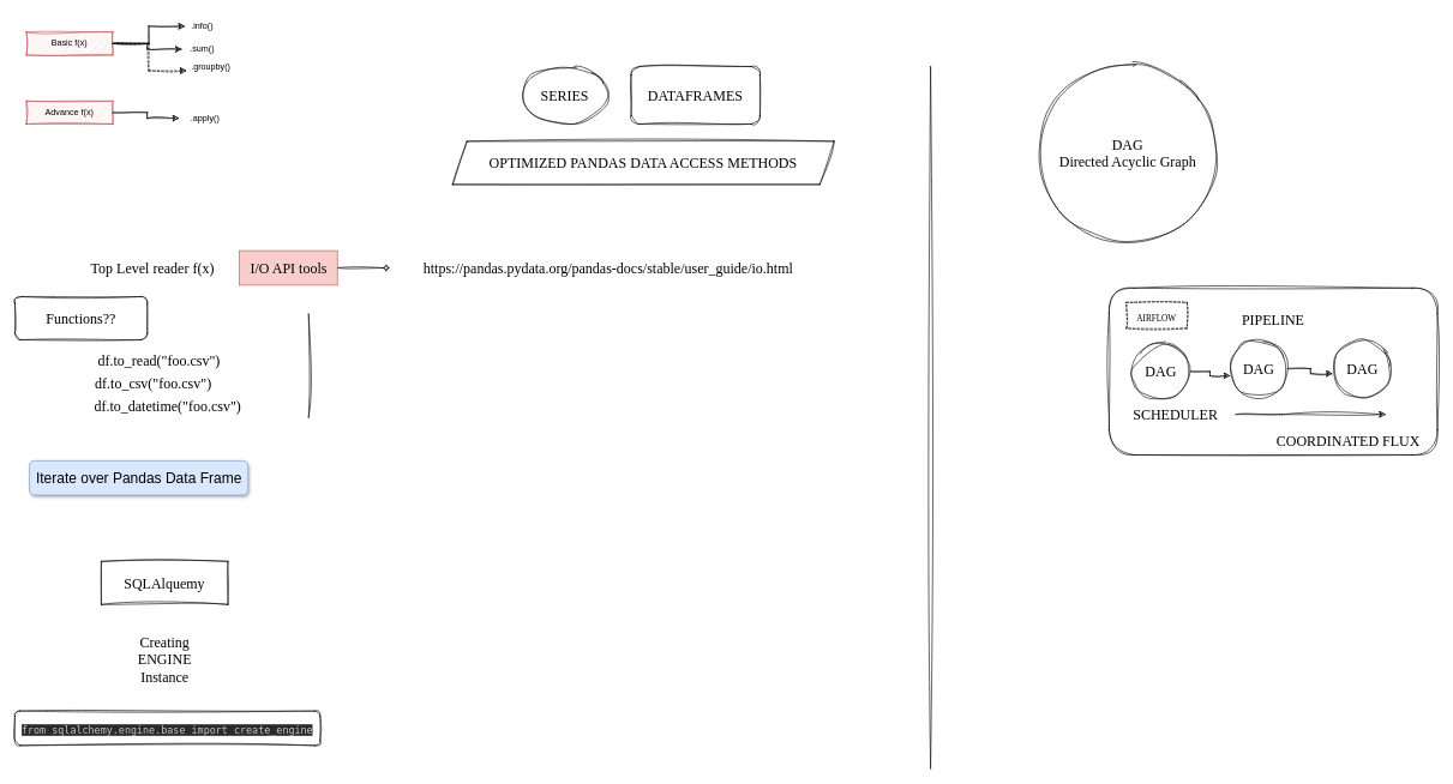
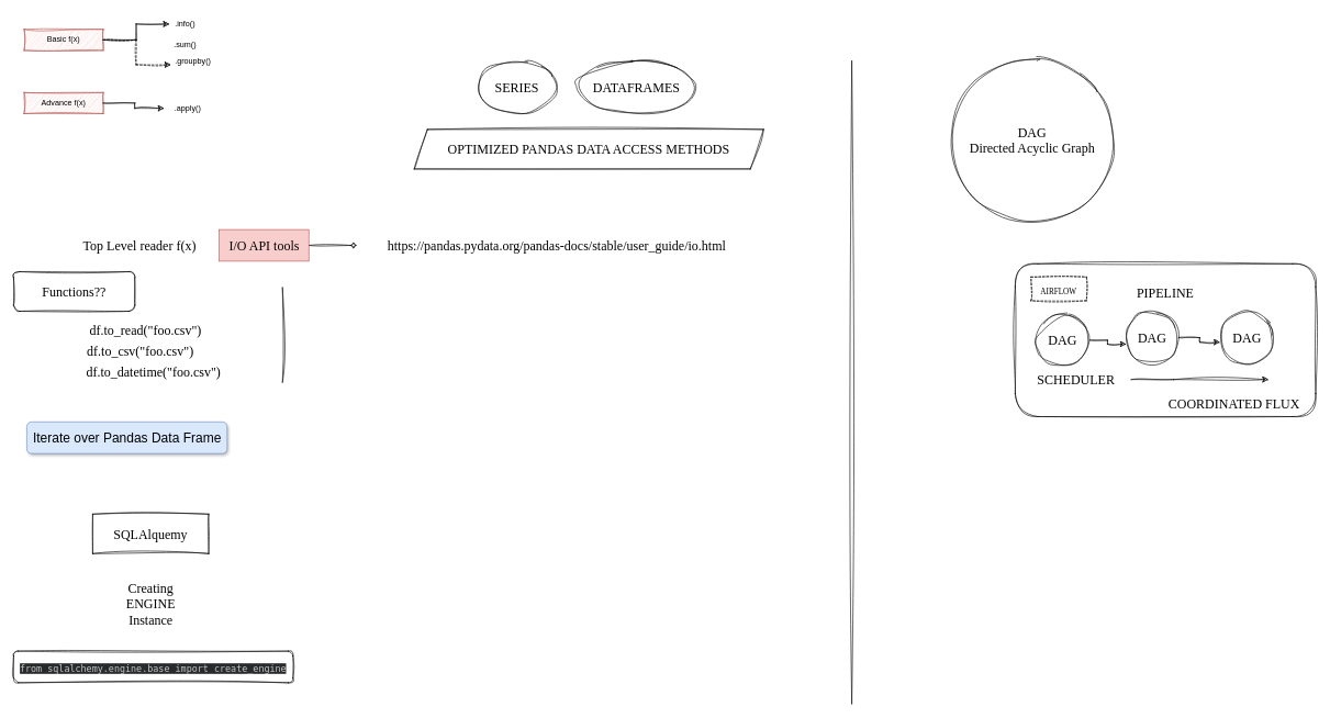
  <mxCell id="0" />
  <mxCell id="1" parent="0" />
  <mxCell id="2" value="PIPELINE&lt;br&gt;&lt;br&gt;&lt;br&gt;&lt;br&gt;&lt;br&gt;&lt;br&gt;&lt;br&gt;" style="rounded=1;whiteSpace=wrap;html=1;sketch=1;hachureGap=4;jiggle=2;curveFitting=1;fontFamily=Architects Daughter;fontSource=https%3A%2F%2Ffonts.googleapis.com%2Fcss%3Ffamily%3DArchitects%2BDaughter;fontSize=20;" vertex="1" parent="1"><mxGeometry x="1540" y="400" width="456" height="232" as="geometry" /></mxCell>
  <mxCell id="3" value=".apply()" style="text;html=1;align=center;verticalAlign=middle;resizable=0;points=[];autosize=1;strokeColor=none;fillColor=none;rounded=0;sketch=1;curveFitting=1;jiggle=2;" parent="1" vertex="1"><mxGeometry x="252" y="148" width="64" height="32" as="geometry" /></mxCell>
  <mxCell id="4" style="edgeStyle=orthogonalEdgeStyle;rounded=0;sketch=1;hachureGap=4;jiggle=2;curveFitting=1;orthogonalLoop=1;jettySize=auto;html=1;fontFamily=Architects Daughter;fontSource=https%3A%2F%2Ffonts.googleapis.com%2Fcss%3Ffamily%3DArchitects%2BDaughter;fontSize=16;" parent="1" source="6" target="17" edge="1"><mxGeometry relative="1" as="geometry" /></mxCell>
- <mxCell id="5" style="edgeStyle=orthogonalEdgeStyle;rounded=0;sketch=1;hachureGap=4;jiggle=2;curveFitting=1;orthogonalLoop=1;jettySize=auto;html=1;fontFamily=Architects Daughter;fontSource=https%3A%2F%2Ffonts.googleapis.com%2Fcss%3Ffamily%3DArchitects%2BDaughter;fontSize=16;" parent="1" source="6" target="7" edge="1"><mxGeometry relative="1" as="geometry" /></mxCell>
  <mxCell id="6" value="Basic f(x)" style="rounded=0;whiteSpace=wrap;html=1;fillColor=#f8cecc;strokeColor=#b85450;sketch=1;curveFitting=1;jiggle=2;" parent="1" vertex="1"><mxGeometry x="36" y="44" width="120" height="32" as="geometry" /></mxCell>
  <mxCell id="7" value=".sum()" style="text;html=1;align=center;verticalAlign=middle;resizable=0;points=[];autosize=1;strokeColor=none;fillColor=none;rounded=0;sketch=1;curveFitting=1;jiggle=2;" parent="1" vertex="1"><mxGeometry x="252" y="52" width="56" height="32" as="geometry" /></mxCell>
  <mxCell id="8" value=".groupby()" style="text;html=1;align=center;verticalAlign=middle;resizable=0;points=[];autosize=1;strokeColor=none;fillColor=none;rounded=0;sketch=1;curveFitting=1;jiggle=2;" parent="1" vertex="1"><mxGeometry x="256" y="76" width="72" height="32" as="geometry" /></mxCell>
  <mxCell id="9" value="df.to_csv(&quot;foo.csv&quot;)" style="text;html=1;align=center;verticalAlign=middle;resizable=0;points=[];autosize=1;fontSize=20;fontFamily=Architects Daughter;" parent="1" vertex="1"><mxGeometry x="108" y="508" width="208" height="48" as="geometry" /></mxCell>
  <mxCell id="10" style="edgeStyle=orthogonalEdgeStyle;rounded=0;sketch=1;hachureGap=4;jiggle=2;curveFitting=1;orthogonalLoop=1;jettySize=auto;html=1;fontFamily=Architects Daughter;fontSource=https%3A%2F%2Ffonts.googleapis.com%2Fcss%3Ffamily%3DArchitects%2BDaughter;fontSize=16;endArrow=diamond;" parent="1" source="11" target="12" edge="1"><mxGeometry relative="1" as="geometry"><mxPoint x="260" y="332" as="targetPoint" /></mxGeometry></mxCell>
  <mxCell id="11" value="I/O API tools" style="text;html=1;align=center;verticalAlign=middle;resizable=0;points=[];autosize=1;strokeColor=#b85450;fillColor=#f8cecc;fontSize=20;fontFamily=Architects Daughter;" parent="1" vertex="1"><mxGeometry x="332" y="348" width="136" height="48" as="geometry" /></mxCell>
  <mxCell id="12" value="https://pandas.pydata.org/pandas-docs/stable/user_guide/io.html" style="text;html=1;align=center;verticalAlign=middle;resizable=0;points=[];autosize=1;strokeColor=none;fillColor=none;fontSize=20;fontFamily=Architects Daughter;" parent="1" vertex="1"><mxGeometry x="540" y="348" width="608" height="48" as="geometry" /></mxCell>
  <mxCell id="13" value="Top Level reader f(x)" style="text;html=1;align=center;verticalAlign=middle;resizable=0;points=[];autosize=1;strokeColor=none;fillColor=none;fontSize=20;fontFamily=Architects Daughter;" parent="1" vertex="1"><mxGeometry x="99" y="348" width="224" height="48" as="geometry" /></mxCell>
  <mxCell id="14" value="df.to_datetime(&quot;foo.csv&quot;)" style="text;html=1;align=center;verticalAlign=middle;resizable=0;points=[];autosize=1;fontSize=20;fontFamily=Architects Daughter;" parent="1" vertex="1"><mxGeometry x="108" y="540" width="248" height="48" as="geometry" /></mxCell>
  <mxCell id="15" value="df.to_read(&quot;foo.csv&quot;)" style="text;html=1;align=center;verticalAlign=middle;resizable=0;points=[];autosize=1;fontSize=20;fontFamily=Architects Daughter;" parent="1" vertex="1"><mxGeometry x="112" y="476" width="216" height="48" as="geometry" /></mxCell>
  <mxCell id="16" value="Functions??" style="rounded=1;whiteSpace=wrap;html=1;sketch=1;hachureGap=4;jiggle=2;curveFitting=1;fontFamily=Architects Daughter;fontSource=https%3A%2F%2Ffonts.googleapis.com%2Fcss%3Ffamily%3DArchitects%2BDaughter;fontSize=20;" parent="1" vertex="1"><mxGeometry x="20" y="412" width="184" height="60" as="geometry" /></mxCell>
  <mxCell id="17" value=".info()" style="text;html=1;align=center;verticalAlign=middle;resizable=0;points=[];autosize=1;strokeColor=none;fillColor=none;rounded=0;sketch=1;curveFitting=1;jiggle=2;" parent="1" vertex="1"><mxGeometry x="256" width="48" height="32" as="geometry" y="20" /></mxCell>
  <mxCell id="18" value="Iterate over Pandas Data Frame" style="text;html=1;align=center;verticalAlign=middle;resizable=0;points=[];autosize=1;fontSize=20;fontFamily=Helvetica;shadow=1;rounded=1;fillColor=#dae8fc;strokeColor=#6c8ebf;" parent="1" vertex="1"><mxGeometry x="40" y="640" width="304" height="48" as="geometry" /></mxCell>
  <mxCell id="19" value="SERIES" style="ellipse;whiteSpace=wrap;html=1;sketch=1;hachureGap=4;jiggle=2;curveFitting=1;fontFamily=Architects Daughter;fontSource=https%3A%2F%2Ffonts.googleapis.com%2Fcss%3Ffamily%3DArchitects%2BDaughter;fontSize=20;" parent="1" vertex="1"><mxGeometry x="724" y="92" width="120" height="80" as="geometry" /></mxCell>
- <mxCell id="20" value="DATAFRAMES" style="whiteSpace=wrap;html=1;sketch=1;hachureGap=4;jiggle=2;curveFitting=1;fontFamily=Architects Daughter;fontSource=https%3A%2F%2Ffonts.googleapis.com%2Fcss%3Ffamily%3DArchitects%2BDaughter;fontSize=20;rounded=1;" parent="1" vertex="1"><mxGeometry x="876" y="92" width="179" height="80" as="geometry" /></mxCell>
+ <mxCell id="20" value="DATAFRAMES" style="ellipse;whiteSpace=wrap;html=1;sketch=1;hachureGap=4;jiggle=2;curveFitting=1;fontFamily=Architects Daughter;fontSource=https%3A%2F%2Ffonts.googleapis.com%2Fcss%3Ffamily%3DArchitects%2BDaughter;fontSize=20;" parent="1" vertex="1"><mxGeometry x="876" y="92" width="179" height="80" as="geometry" /></mxCell>
  <mxCell id="21" value="OPTIMIZED PANDAS DATA ACCESS METHODS" style="shape=parallelogram;perimeter=parallelogramPerimeter;whiteSpace=wrap;html=1;fixedSize=1;sketch=1;hachureGap=4;jiggle=2;curveFitting=1;fontFamily=Architects Daughter;fontSource=https%3A%2F%2Ffonts.googleapis.com%2Fcss%3Ffamily%3DArchitects%2BDaughter;fontSize=20;" parent="1" vertex="1"><mxGeometry x="628" y="196" width="530" height="60" as="geometry" /></mxCell>
  <mxCell id="22" value="Creating&lt;br&gt;ENGINE&lt;br&gt;Instance" style="text;html=1;align=center;verticalAlign=middle;resizable=0;points=[];autosize=1;strokeColor=none;fillColor=none;fontFamily=Architects Daughter;fontSource=https%3A%2F%2Ffonts.googleapis.com%2Fcss%3Ffamily%3DArchitects%2BDaughter;fontSize=20;" parent="1" vertex="1"><mxGeometry x="180" y="868" width="96" height="96" as="geometry" /></mxCell>
  <mxCell id="23" value="SQLAlquemy" style="rounded=0;whiteSpace=wrap;html=1;sketch=1;hachureGap=4;jiggle=2;curveFitting=1;fontFamily=Architects Daughter;fontSource=https%3A%2F%2Ffonts.googleapis.com%2Fcss%3Ffamily%3DArchitects%2BDaughter;fontSize=20;" parent="1" vertex="1"><mxGeometry x="140" y="780" width="176" height="60" as="geometry" /></mxCell>
  <mxCell id="24" style="edgeStyle=orthogonalEdgeStyle;rounded=0;sketch=1;hachureGap=4;jiggle=2;curveFitting=1;orthogonalLoop=1;jettySize=auto;html=1;entryX=0.03;entryY=0.68;entryDx=0;entryDy=0;entryPerimeter=0;fontFamily=Architects Daughter;fontSource=https%3A%2F%2Ffonts.googleapis.com%2Fcss%3Ffamily%3DArchitects%2BDaughter;fontSize=16;dashed=1;" parent="1" source="6" target="8" edge="1"><mxGeometry relative="1" as="geometry" /></mxCell>
  <mxCell id="25" value="Advance f(x)" style="rounded=0;whiteSpace=wrap;html=1;fillColor=#f8cecc;strokeColor=#b85450;sketch=1;curveFitting=1;jiggle=2;" parent="1" vertex="1"><mxGeometry x="36" y="140" width="120" height="32" as="geometry" /></mxCell>
  <mxCell id="26" style="edgeStyle=orthogonalEdgeStyle;rounded=0;sketch=1;hachureGap=4;jiggle=2;curveFitting=1;orthogonalLoop=1;jettySize=auto;html=1;entryX=-0.063;entryY=0.5;entryDx=0;entryDy=0;entryPerimeter=0;fontFamily=Architects Daughter;fontSource=https%3A%2F%2Ffonts.googleapis.com%2Fcss%3Ffamily%3DArchitects%2BDaughter;fontSize=16;" parent="1" source="25" target="3" edge="1"><mxGeometry relative="1" as="geometry" /></mxCell>
  <mxCell id="27" value="" style="endArrow=none;html=1;rounded=0;sketch=1;hachureGap=4;jiggle=2;curveFitting=1;fontFamily=Architects Daughter;fontSource=https%3A%2F%2Ffonts.googleapis.com%2Fcss%3Ffamily%3DArchitects%2BDaughter;fontSize=16;" parent="1" edge="1"><mxGeometry width="50" height="50" relative="1" as="geometry"><mxPoint x="428" y="580" as="sourcePoint" /><mxPoint x="428" y="436" as="targetPoint" /></mxGeometry></mxCell>
  <mxCell id="28" value="&lt;span style=&quot;color: rgb(196, 199, 197); font-family: &amp;quot;Google Sans Mono&amp;quot;, monospace; font-size: 14px; font-style: normal; font-variant-ligatures: normal; font-variant-caps: normal; font-weight: 400; letter-spacing: normal; orphans: 2; text-align: start; text-indent: 0px; text-transform: none; widows: 2; word-spacing: 0px; -webkit-text-stroke-width: 0px; background-color: rgb(40, 42, 44); text-decoration-thickness: initial; text-decoration-style: initial; text-decoration-color: initial; float: none; display: inline !important;&quot;&gt;from sqlalchemy.engine.base import create_engine&lt;/span&gt;" style="rounded=1;whiteSpace=wrap;html=1;sketch=1;hachureGap=4;jiggle=2;curveFitting=1;fontFamily=Architects Daughter;fontSource=https%3A%2F%2Ffonts.googleapis.com%2Fcss%3Ffamily%3DArchitects%2BDaughter;fontSize=20;" parent="1" vertex="1"><mxGeometry x="20" y="988" width="424" height="48" as="geometry" /></mxCell>
  <mxCell id="29" value="DAG&lt;br&gt;Directed Acyclic Graph" style="ellipse;whiteSpace=wrap;html=1;aspect=fixed;sketch=1;hachureGap=4;jiggle=2;curveFitting=1;fontFamily=Architects Daughter;fontSource=https%3A%2F%2Ffonts.googleapis.com%2Fcss%3Ffamily%3DArchitects%2BDaughter;fontSize=20;" vertex="1" parent="1"><mxGeometry x="1442" y="88" width="248" height="248" as="geometry" /></mxCell>
  <mxCell id="30" value="" style="endArrow=none;html=1;rounded=0;sketch=1;hachureGap=4;jiggle=2;curveFitting=1;fontFamily=Architects Daughter;fontSource=https%3A%2F%2Ffonts.googleapis.com%2Fcss%3Ffamily%3DArchitects%2BDaughter;fontSize=16;" edge="1" parent="1"><mxGeometry width="50" height="50" relative="1" as="geometry"><mxPoint x="1292" y="1068" as="sourcePoint" /><mxPoint x="1292" y="92" as="targetPoint" /></mxGeometry></mxCell>
  <mxCell id="31" value="DAG" style="ellipse;whiteSpace=wrap;html=1;aspect=fixed;sketch=1;hachureGap=4;jiggle=2;curveFitting=1;fontFamily=Architects Daughter;fontSource=https%3A%2F%2Ffonts.googleapis.com%2Fcss%3Ffamily%3DArchitects%2BDaughter;fontSize=20;" vertex="1" parent="1"><mxGeometry x="1852" y="472" width="80" height="80" as="geometry" /></mxCell>
  <mxCell id="32" value="DAG" style="ellipse;whiteSpace=wrap;html=1;aspect=fixed;sketch=1;hachureGap=4;jiggle=2;curveFitting=1;fontFamily=Architects Daughter;fontSource=https%3A%2F%2Ffonts.googleapis.com%2Fcss%3Ffamily%3DArchitects%2BDaughter;fontSize=20;" vertex="1" parent="1"><mxGeometry x="1708" y="472" width="80" height="80" as="geometry" /></mxCell>
  <mxCell id="33" style="edgeStyle=orthogonalEdgeStyle;rounded=0;sketch=1;hachureGap=4;jiggle=2;curveFitting=1;orthogonalLoop=1;jettySize=auto;html=1;fontFamily=Architects Daughter;fontSource=https%3A%2F%2Ffonts.googleapis.com%2Fcss%3Ffamily%3DArchitects%2BDaughter;fontSize=16;entryX=0;entryY=0.625;entryDx=0;entryDy=0;entryPerimeter=0;" edge="1" parent="1" source="34" target="32"><mxGeometry relative="1" as="geometry"><mxPoint x="1684" y="524" as="targetPoint" /></mxGeometry></mxCell>
  <mxCell id="34" value="DAG" style="ellipse;whiteSpace=wrap;html=1;aspect=fixed;sketch=1;hachureGap=4;jiggle=2;curveFitting=1;fontFamily=Architects Daughter;fontSource=https%3A%2F%2Ffonts.googleapis.com%2Fcss%3Ffamily%3DArchitects%2BDaughter;fontSize=20;" vertex="1" parent="1"><mxGeometry x="1572" y="476" width="80" height="80" as="geometry" /></mxCell>
  <mxCell id="35" style="edgeStyle=orthogonalEdgeStyle;rounded=0;sketch=1;hachureGap=4;jiggle=2;curveFitting=1;orthogonalLoop=1;jettySize=auto;html=1;entryX=-0.02;entryY=0.588;entryDx=0;entryDy=0;entryPerimeter=0;fontFamily=Architects Daughter;fontSource=https%3A%2F%2Ffonts.googleapis.com%2Fcss%3Ffamily%3DArchitects%2BDaughter;fontSize=16;" edge="1" parent="1" source="32" target="31"><mxGeometry relative="1" as="geometry" /></mxCell>
  <mxCell id="36" value="COORDINATED FLUX" style="text;html=1;align=center;verticalAlign=middle;resizable=0;points=[];autosize=1;strokeColor=none;fillColor=none;fontFamily=Architects Daughter;fontSource=https%3A%2F%2Ffonts.googleapis.com%2Fcss%3Ffamily%3DArchitects%2BDaughter;fontSize=20;" vertex="1" parent="1"><mxGeometry x="1764" y="588" width="216" height="48" as="geometry" /></mxCell>
  <mxCell id="37" value="SCHEDULER" style="text;html=1;align=center;verticalAlign=middle;resizable=0;points=[];autosize=1;strokeColor=none;fillColor=none;fontFamily=Architects Daughter;fontSource=https%3A%2F%2Ffonts.googleapis.com%2Fcss%3Ffamily%3DArchitects%2BDaughter;fontSize=20;" vertex="1" parent="1"><mxGeometry x="1564" y="552" width="136" height="48" as="geometry" /></mxCell>
  <mxCell id="38" value="" style="endArrow=classic;html=1;rounded=0;sketch=1;hachureGap=4;jiggle=2;curveFitting=1;fontFamily=Architects Daughter;fontSource=https%3A%2F%2Ffonts.googleapis.com%2Fcss%3Ffamily%3DArchitects%2BDaughter;fontSize=16;" edge="1" parent="1"><mxGeometry width="50" height="50" relative="1" as="geometry"><mxPoint x="1716" y="575.71" as="sourcePoint" /><mxPoint x="1924" y="575.71" as="targetPoint" /><Array as="points"><mxPoint x="1780" y="575.71" /></Array></mxGeometry></mxCell>
  <mxCell id="39" value="&lt;font style=&quot;font-size: 12px;&quot;&gt;AIRFLOW&lt;/font&gt;" style="rounded=0;whiteSpace=wrap;html=1;sketch=1;hachureGap=4;jiggle=2;curveFitting=1;fontFamily=Architects Daughter;fontSource=https%3A%2F%2Ffonts.googleapis.com%2Fcss%3Ffamily%3DArchitects%2BDaughter;fontSize=20;dashed=1;" vertex="1" parent="1"><mxGeometry x="1564" y="420" width="84" height="36" as="geometry" /></mxCell>
